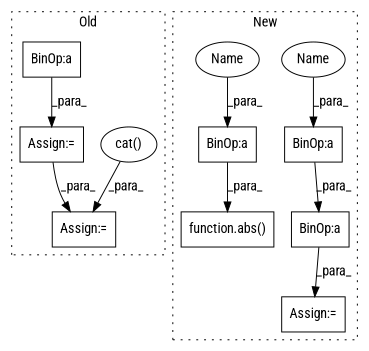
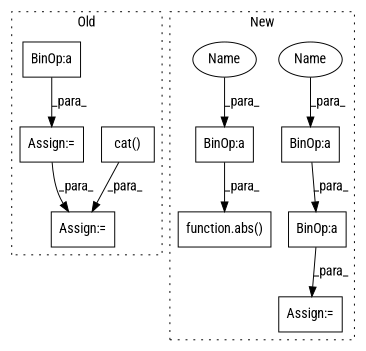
  digraph {
    fontname="Roboto Condensed"
    node [a=82 l=3 shape=box fontname="Roboto Condensed"]
    edge [fontname="Roboto Condensed"]
-   n1 [a=75 l="19,6" label="cat()" s="16467,16534" shape=ellipse]
+   n1 [a=75 l="19,6" label="cat()" s="16467,16534"]
    n2 [a=68 label="Assign:=" s=17141]
    n3 [label="BinOp:a" s=16851]
    n4 [a=68 label="Assign:=" s=16915]
    n5 [a=75 l="4,1" label="function.abs()" s="16994,17019"]
    n6 [label="BinOp:a" s=17007]
    n7 [label="BinOp:a" s=17226]
    n8 [label="BinOp:a" s=17239]
    n9 [a=68 label="Assign:=" s=17213]
    n10 [a=87 l=9 label=Name s=17217 shape=ellipse]
    n11 [a=87 l=9 label=Name s=16998 shape=ellipse]
    subgraph cluster_1 {
      label=Old
      style=dotted
      n1
      n2
      n3
      n4
    }
    subgraph cluster_2 {
      label=New
      style=dotted
      n5
      n6
      n7
      n8
      n9
      n10
      n11
    }
    n1 -> n2 [label=_para_]
    n3 -> n4 [label=_para_]
    n4 -> n2 [label=_para_]
    n6 -> n5 [label=_para_]
    n7 -> n8 [label=_para_]
    n8 -> n9 [label=_para_]
    n10 -> n7 [label=_para_]
    n11 -> n6 [label=_para_]
  }
